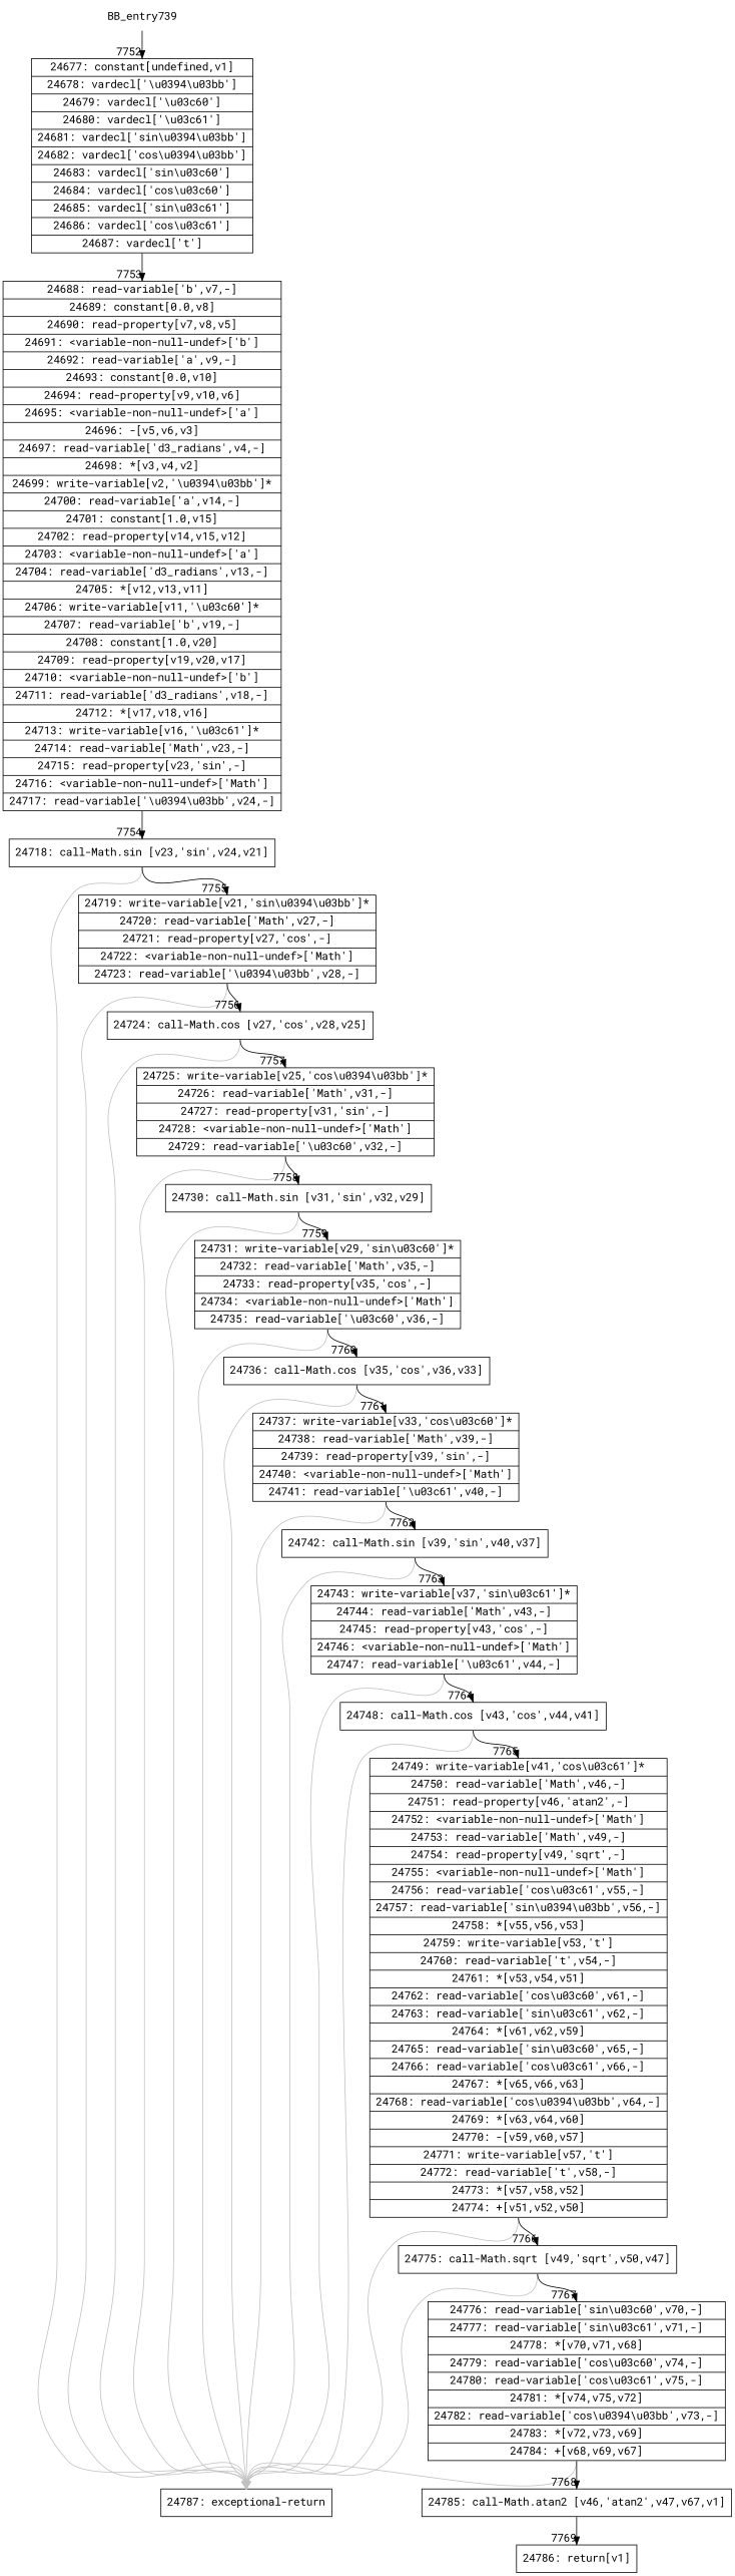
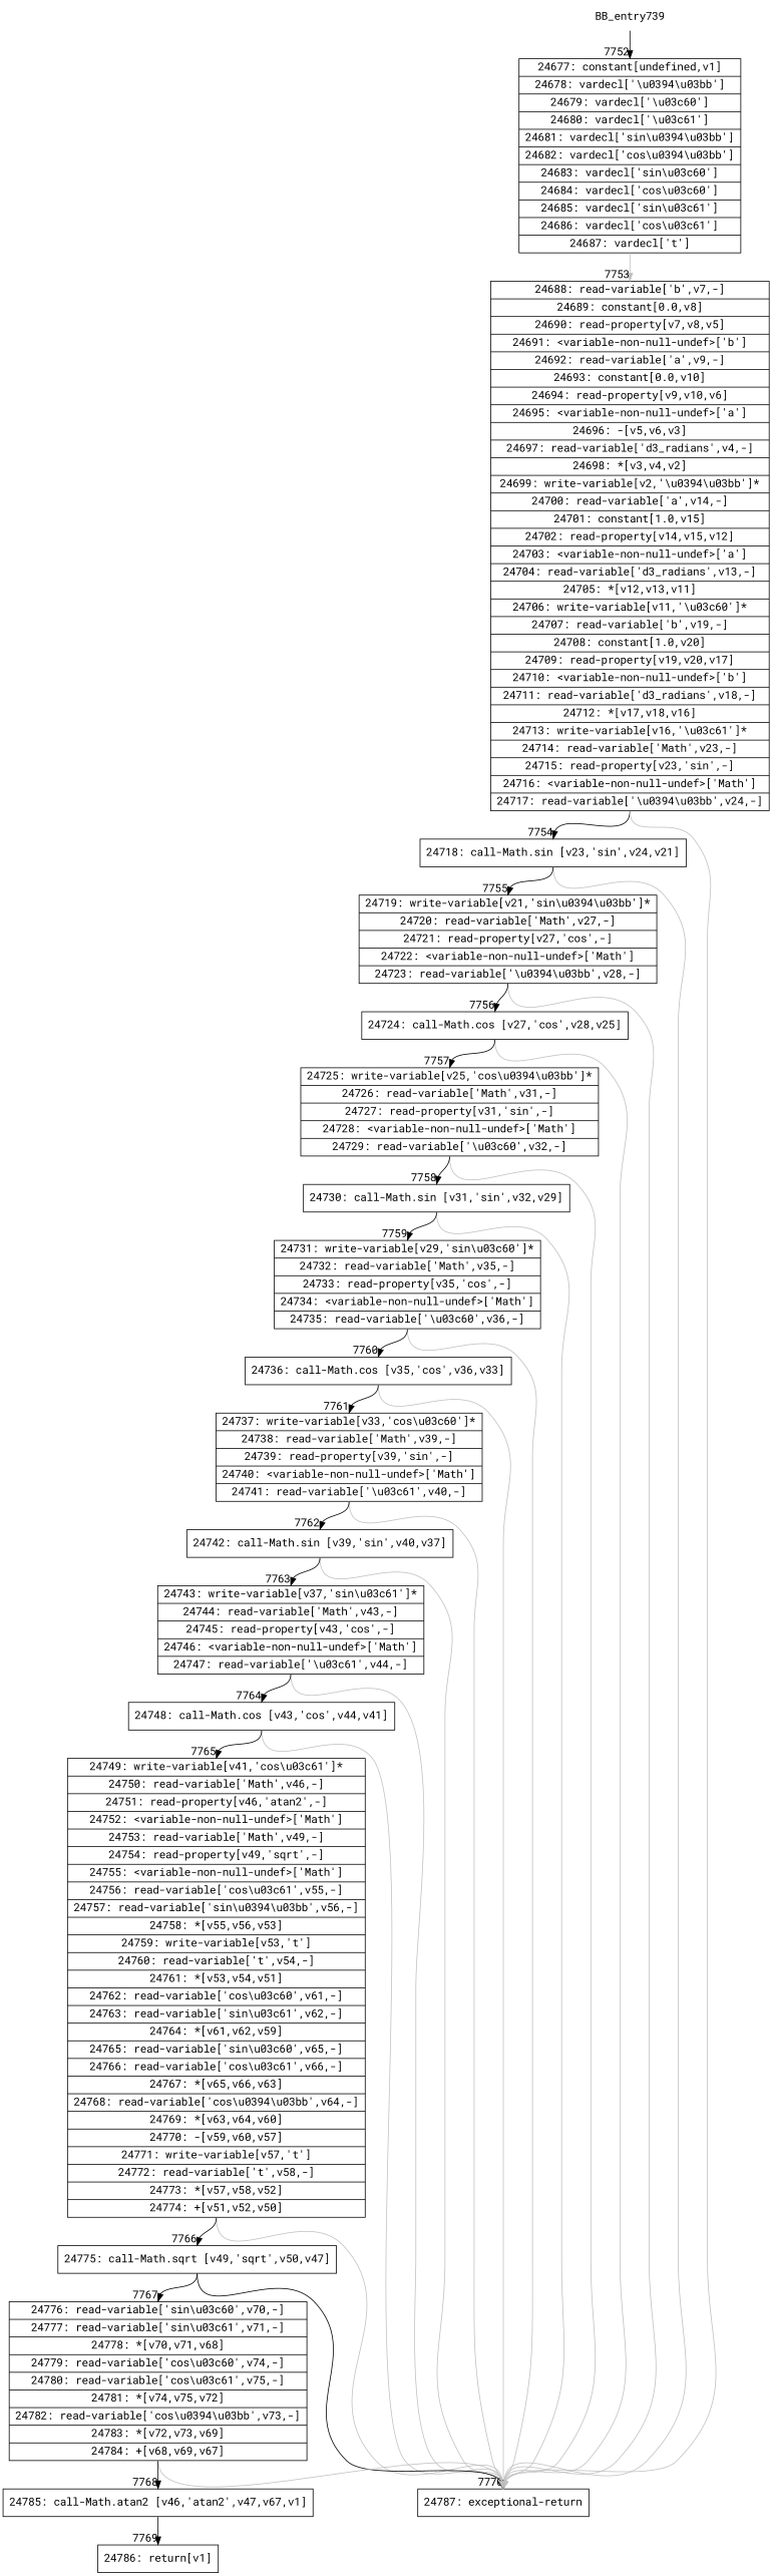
  digraph {
    fontname="Roboto Mono"
    rankdir=TD
    node [fontname="Roboto Mono" shape=record]
    edge [fontname="Roboto Mono" headport=n tailport=s]
    n1 [label=BB_entry739 shape=none]
    n2 [label="{24677: constant[undefined,v1]|24678: vardecl['\\u0394\\u03bb']|24679: vardecl['\\u03c60']|24680: vardecl['\\u03c61']|24681: vardecl['sin\\u0394\\u03bb']|24682: vardecl['cos\\u0394\\u03bb']|24683: vardecl['sin\\u03c60']|24684: vardecl['cos\\u03c60']|24685: vardecl['sin\\u03c61']|24686: vardecl['cos\\u03c61']|24687: vardecl['t']}"]
    n3 [label="{24688: read-variable['b',v7,-]|24689: constant[0.0,v8]|24690: read-property[v7,v8,v5]|24691: \<variable-non-null-undef\>['b']|24692: read-variable['a',v9,-]|24693: constant[0.0,v10]|24694: read-property[v9,v10,v6]|24695: \<variable-non-null-undef\>['a']|24696: -[v5,v6,v3]|24697: read-variable['d3_radians',v4,-]|24698: *[v3,v4,v2]|24699: write-variable[v2,'\\u0394\\u03bb']*|24700: read-variable['a',v14,-]|24701: constant[1.0,v15]|24702: read-property[v14,v15,v12]|24703: \<variable-non-null-undef\>['a']|24704: read-variable['d3_radians',v13,-]|24705: *[v12,v13,v11]|24706: write-variable[v11,'\\u03c60']*|24707: read-variable['b',v19,-]|24708: constant[1.0,v20]|24709: read-property[v19,v20,v17]|24710: \<variable-non-null-undef\>['b']|24711: read-variable['d3_radians',v18,-]|24712: *[v17,v18,v16]|24713: write-variable[v16,'\\u03c61']*|24714: read-variable['Math',v23,-]|24715: read-property[v23,'sin',-]|24716: \<variable-non-null-undef\>['Math']|24717: read-variable['\\u0394\\u03bb',v24,-]}"]
    n4 [label="{24718: call-Math.sin [v23,'sin',v24,v21]}"]
    n5 [label="{24787: exceptional-return}"]
    n6 [label="{24719: write-variable[v21,'sin\\u0394\\u03bb']*|24720: read-variable['Math',v27,-]|24721: read-property[v27,'cos',-]|24722: \<variable-non-null-undef\>['Math']|24723: read-variable['\\u0394\\u03bb',v28,-]}"]
    n7 [label="{24724: call-Math.cos [v27,'cos',v28,v25]}"]
    n8 [label="{24725: write-variable[v25,'cos\\u0394\\u03bb']*|24726: read-variable['Math',v31,-]|24727: read-property[v31,'sin',-]|24728: \<variable-non-null-undef\>['Math']|24729: read-variable['\\u03c60',v32,-]}"]
    n9 [label="{24730: call-Math.sin [v31,'sin',v32,v29]}"]
    n10 [label="{24731: write-variable[v29,'sin\\u03c60']*|24732: read-variable['Math',v35,-]|24733: read-property[v35,'cos',-]|24734: \<variable-non-null-undef\>['Math']|24735: read-variable['\\u03c60',v36,-]}"]
    n11 [label="{24736: call-Math.cos [v35,'cos',v36,v33]}"]
    n12 [label="{24737: write-variable[v33,'cos\\u03c60']*|24738: read-variable['Math',v39,-]|24739: read-property[v39,'sin',-]|24740: \<variable-non-null-undef\>['Math']|24741: read-variable['\\u03c61',v40,-]}"]
    n13 [label="{24742: call-Math.sin [v39,'sin',v40,v37]}"]
    n14 [label="{24743: write-variable[v37,'sin\\u03c61']*|24744: read-variable['Math',v43,-]|24745: read-property[v43,'cos',-]|24746: \<variable-non-null-undef\>['Math']|24747: read-variable['\\u03c61',v44,-]}"]
    n15 [label="{24748: call-Math.cos [v43,'cos',v44,v41]}"]
    n16 [label="{24749: write-variable[v41,'cos\\u03c61']*|24750: read-variable['Math',v46,-]|24751: read-property[v46,'atan2',-]|24752: \<variable-non-null-undef\>['Math']|24753: read-variable['Math',v49,-]|24754: read-property[v49,'sqrt',-]|24755: \<variable-non-null-undef\>['Math']|24756: read-variable['cos\\u03c61',v55,-]|24757: read-variable['sin\\u0394\\u03bb',v56,-]|24758: *[v55,v56,v53]|24759: write-variable[v53,'t']|24760: read-variable['t',v54,-]|24761: *[v53,v54,v51]|24762: read-variable['cos\\u03c60',v61,-]|24763: read-variable['sin\\u03c61',v62,-]|24764: *[v61,v62,v59]|24765: read-variable['sin\\u03c60',v65,-]|24766: read-variable['cos\\u03c61',v66,-]|24767: *[v65,v66,v63]|24768: read-variable['cos\\u0394\\u03bb',v64,-]|24769: *[v63,v64,v60]|24770: -[v59,v60,v57]|24771: write-variable[v57,'t']|24772: read-variable['t',v58,-]|24773: *[v57,v58,v52]|24774: +[v51,v52,v50]}"]
    n17 [label="{24775: call-Math.sqrt [v49,'sqrt',v50,v47]}"]
    n18 [label="{24776: read-variable['sin\\u03c60',v70,-]|24777: read-variable['sin\\u03c61',v71,-]|24778: *[v70,v71,v68]|24779: read-variable['cos\\u03c60',v74,-]|24780: read-variable['cos\\u03c61',v75,-]|24781: *[v74,v75,v72]|24782: read-variable['cos\\u0394\\u03bb',v73,-]|24783: *[v72,v73,v69]|24784: +[v68,v69,v67]}"]
    n19 [label="{24785: call-Math.atan2 [v46,'atan2',v47,v67,v1]}"]
    n20 [label="{24786: return[v1]}"]
    n1 -> n2 [headlabel="    7752"]
-   n2 -> n3 [headlabel="      7753"]
+   n2 -> n3 [headlabel="      7753" color=gray]
    n3 -> n4 [headlabel="      7754"]
+   n3 -> n5 [color=gray headlabel="      7770"]
    n4 -> n5 [color=gray]
    n4 -> n6 [headlabel="      7755"]
    n6 -> n5 [color=gray]
    n6 -> n7 [headlabel="      7756"]
    n7 -> n5 [color=gray]
    n7 -> n8 [headlabel="      7757"]
    n8 -> n5 [color=gray]
    n8 -> n9 [headlabel="      7758"]
    n9 -> n5 [color=gray]
    n9 -> n10 [headlabel="      7759"]
    n10 -> n5 [color=gray]
    n10 -> n11 [headlabel="      7760"]
    n11 -> n5 [color=gray]
    n11 -> n12 [headlabel="      7761"]
    n12 -> n5 [color=gray]
    n12 -> n13 [headlabel="      7762"]
    n13 -> n5 [color=gray]
    n13 -> n14 [headlabel="      7763"]
    n14 -> n5 [color=gray]
    n14 -> n15 [headlabel="      7764"]
    n15 -> n5 [color=gray]
    n15 -> n16 [headlabel="      7765"]
    n16 -> n5 [color=gray]
    n16 -> n17 [headlabel="      7766"]
-   n17 -> n5 [color=gray]
+   n17 -> n5 [color=black]
    n17 -> n18 [headlabel="      7767"]
    n18 -> n5 [color=gray]
    n18 -> n19 [headlabel="      7768"]
    n19 -> n20 [headlabel="      7769"]
  }
